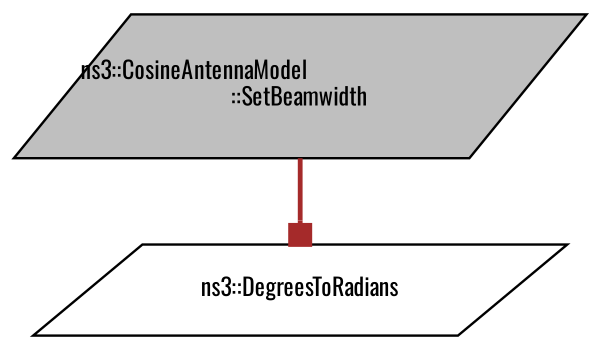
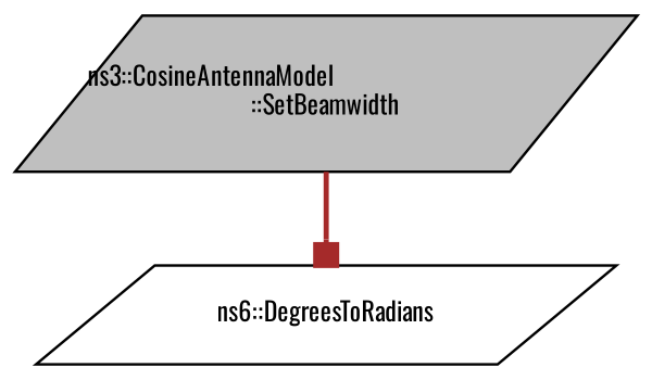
  digraph {
    rankdir=TB
    fontname=Oswald
    node [color=black fontname=Oswald fontsize=10 shape=parallelogram style=filled]
    n1 [fillcolor=grey75 fontcolor=black height=0.2 label="ns3::CosineAntennaModel\l::SetBeamwidth" width=0.4]
-   n2 [fillcolor=white height=0.2 label="ns3::DegreesToRadians" width=0.4]
+   n2 [fillcolor=white height=0.2 label="ns6::DegreesToRadians" width=0.4]
    n1 -> n2 [color=brown fontname=Oswald fontsize=10 labelfontname=Helvetica labelfontsize=10 style=bold arrowhead=box]
  }
